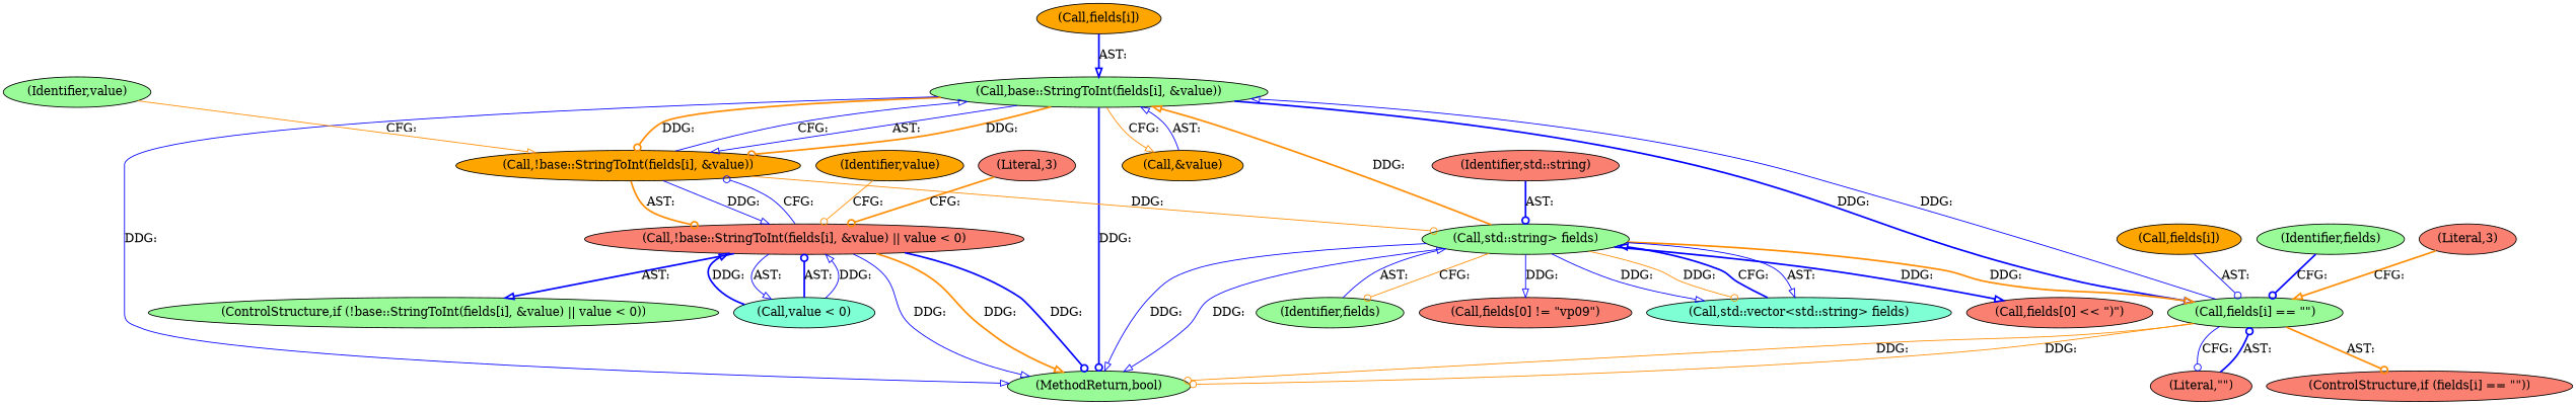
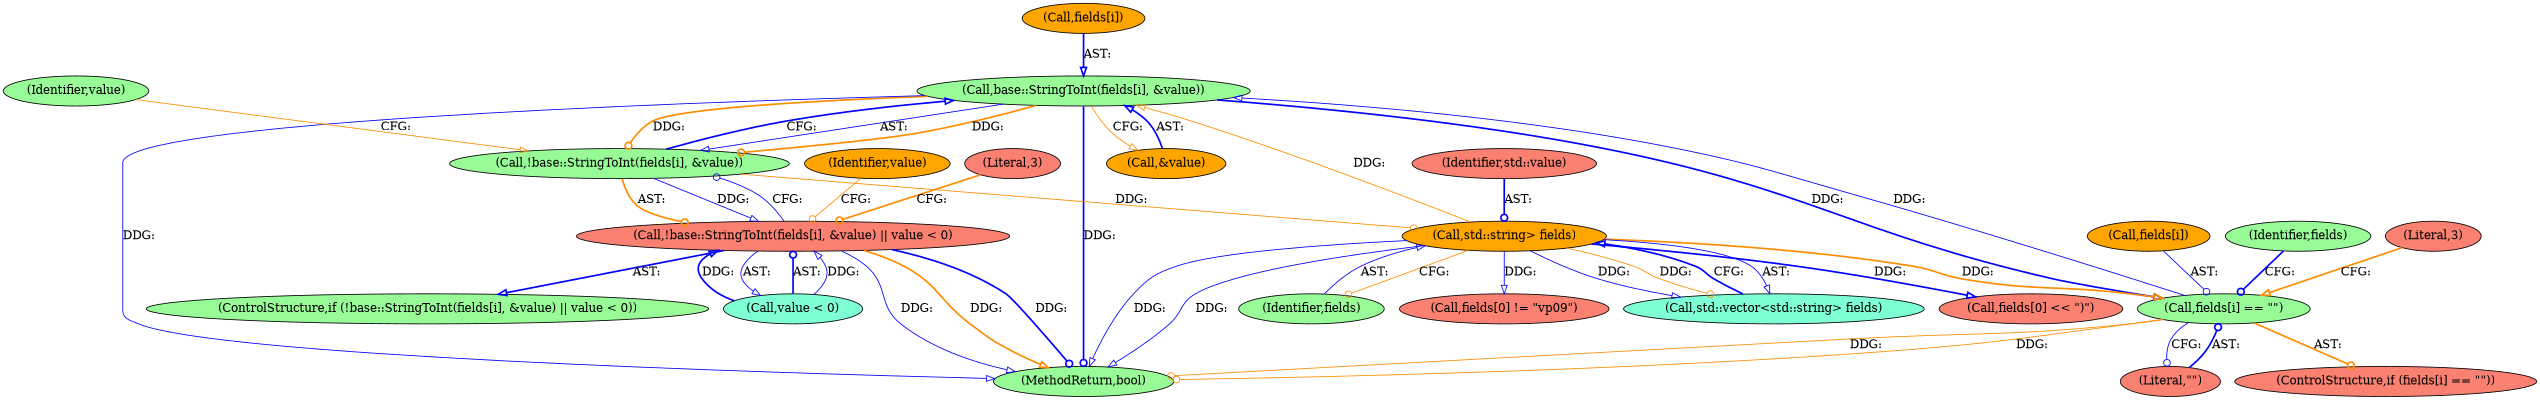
  digraph {
    node [fillcolor=palegreen style=filled]
    edge [arrowhead=onormal color=blue style=solid]
    n1 [label="(Call,base::StringToInt(fields[i], &value))"]
    n2 [label="(Call,fields[i] == \"\")"]
-   n3 [fillcolor=orange label="(Call,!base::StringToInt(fields[i], &value))"]
+   n3 [label="(Call,!base::StringToInt(fields[i], &value))"]
    n4 [fillcolor=orange label="(Call,&value)"]
    n5 [label="(MethodReturn,bool)"]
    n6 [fillcolor=salmon label="(Literal,\"\")"]
    n7 [fillcolor=salmon label="(ControlStructure,if (fields[i] == \"\"))"]
-   n8 [label="(Call,std::string> fields)"]
+   n8 [fillcolor=orange label="(Call,std::string> fields)"]
    n9 [fillcolor=salmon label="(Call,!base::StringToInt(fields[i], &value) || value < 0)"]
    n10 [label="(Identifier,fields)"]
    n11 [fillcolor=salmon label="(Call,fields[0] << \")\")"]
    n12 [fillcolor=aquamarine label="(Call,std::vector<std::string> fields)"]
    n13 [fillcolor=salmon label="(Call,fields[0] != \"vp09\")"]
    n14 [label="(ControlStructure,if (!base::StringToInt(fields[i], &value) || value < 0))"]
    n15 [fillcolor=aquamarine label="(Call,value < 0)"]
-   n16 [fillcolor=salmon label="(Identifier,std::string)"]
+   n16 [fillcolor=salmon label="(Identifier,std::value)"]
    n17 [fillcolor=orange label="(Call,fields[i])"]
    n18 [fillcolor=orange label="(Identifier,value)"]
    n19 [fillcolor=orange label="(Call,fields[i])"]
    n20 [label="(Identifier,value)"]
    n21 [label="(Identifier,fields)"]
    n22 [fillcolor=salmon label="(Literal,3)"]
    n23 [fillcolor=salmon label="(Literal,3)"]
    n1 -> n2 [label="DDG: " style=bold]
    n1 -> n3 [label="AST: "]
    n1 -> n3 [arrowhead=odot color=darkorange label="DDG: " style=bold]
    n1 -> n3 [arrowhead=odot color=darkorange label="DDG: " style=bold]
    n1 -> n4 [color=darkorange label="CFG: "]
    n1 -> n5 [label="DDG: "]
    n1 -> n5 [arrowhead=odot label="DDG: " style=bold]
    n2 -> n1 [label="DDG: "]
    n2 -> n5 [arrowhead=odot color=darkorange label="DDG: "]
    n2 -> n5 [arrowhead=odot color=darkorange label="DDG: "]
    n2 -> n6 [arrowhead=odot label="CFG: "]
    n2 -> n7 [arrowhead=odot color=darkorange label="AST: " style=bold]
-   n3 -> n1 [label="CFG: "]
+   n3 -> n1 [label="CFG: " style=bold]
    n3 -> n8 [arrowhead=odot color=darkorange label="DDG: "]
    n3 -> n9 [arrowhead=odot color=darkorange label="AST: " style=bold]
    n3 -> n9 [label="DDG: "]
-   n4 -> n1 [label="AST: "]
+   n4 -> n1 [label="AST: " style=bold]
    n6 -> n2 [arrowhead=odot label="AST: " style=bold]
-   n8 -> n1 [color=darkorange label="DDG: " style=bold]
+   n8 -> n1 [color=darkorange label="DDG: "]
    n8 -> n2 [color=darkorange label="DDG: " style=bold]
    n8 -> n5 [label="DDG: "]
    n8 -> n5 [label="DDG: "]
    n8 -> n10 [arrowhead=odot color=darkorange label="CFG: "]
    n8 -> n11 [label="DDG: " style=bold]
    n8 -> n12 [label="AST: "]
    n8 -> n12 [label="DDG: "]
    n8 -> n12 [arrowhead=odot color=darkorange label="DDG: "]
    n8 -> n13 [label="DDG: "]
    n9 -> n3 [arrowhead=odot label="CFG: "]
    n9 -> n5 [color=darkorange label="DDG: " style=bold]
    n9 -> n5 [arrowhead=odot label="DDG: " style=bold]
    n9 -> n5 [label="DDG: "]
    n9 -> n14 [label="AST: " style=bold]
    n9 -> n15 [label="AST: "]
    n10 -> n8 [label="AST: "]
    n12 -> n8 [label="CFG: " style=bold]
    n15 -> n9 [arrowhead=odot label="AST: " style=bold]
    n15 -> n9 [label="DDG: "]
    n15 -> n9 [label="DDG: " style=bold]
    n16 -> n8 [arrowhead=odot label="AST: " style=bold]
    n17 -> n2 [arrowhead=odot label="AST: "]
    n18 -> n9 [arrowhead=odot color=darkorange label="CFG: "]
    n19 -> n1 [label="AST: " style=bold]
    n20 -> n3 [color=darkorange label="CFG: "]
    n21 -> n2 [arrowhead=odot label="CFG: " style=bold]
    n22 -> n9 [arrowhead=odot color=darkorange label="CFG: " style=bold]
    n23 -> n2 [color=darkorange label="CFG: " style=bold]
  }
